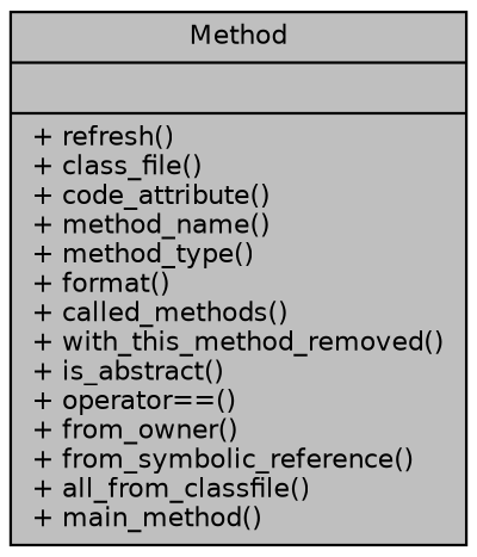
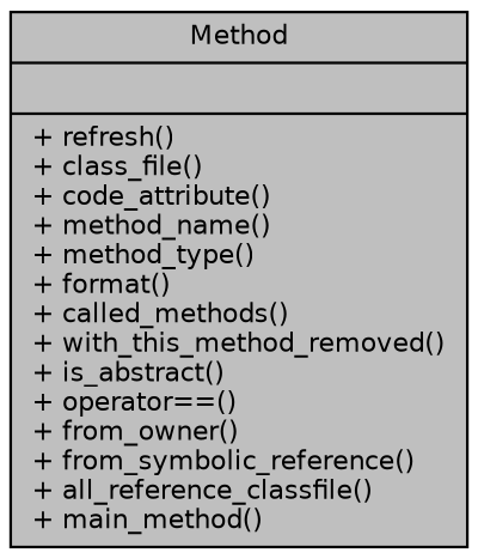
  digraph {
-   n1 [color=black fillcolor=grey75 fontcolor=black fontname=Helvetica fontsize=10 height=0.2 label="{Method\n||+ refresh()\l+ class_file()\l+ code_attribute()\l+ method_name()\l+ method_type()\l+ format()\l+ called_methods()\l+ with_this_method_removed()\l+ is_abstract()\l+ operator==()\l+ from_owner()\l+ from_symbolic_reference()\l+ all_from_classfile()\l+ main_method()\l}" shape=record style=filled width=0.4]
+   n1 [color=black fillcolor=grey75 fontcolor=black fontname=Helvetica fontsize=10 height=0.2 label="{Method\n||+ refresh()\l+ class_file()\l+ code_attribute()\l+ method_name()\l+ method_type()\l+ format()\l+ called_methods()\l+ with_this_method_removed()\l+ is_abstract()\l+ operator==()\l+ from_owner()\l+ from_symbolic_reference()\l+ all_reference_classfile()\l+ main_method()\l}" shape=record style=filled width=0.4]
  }
